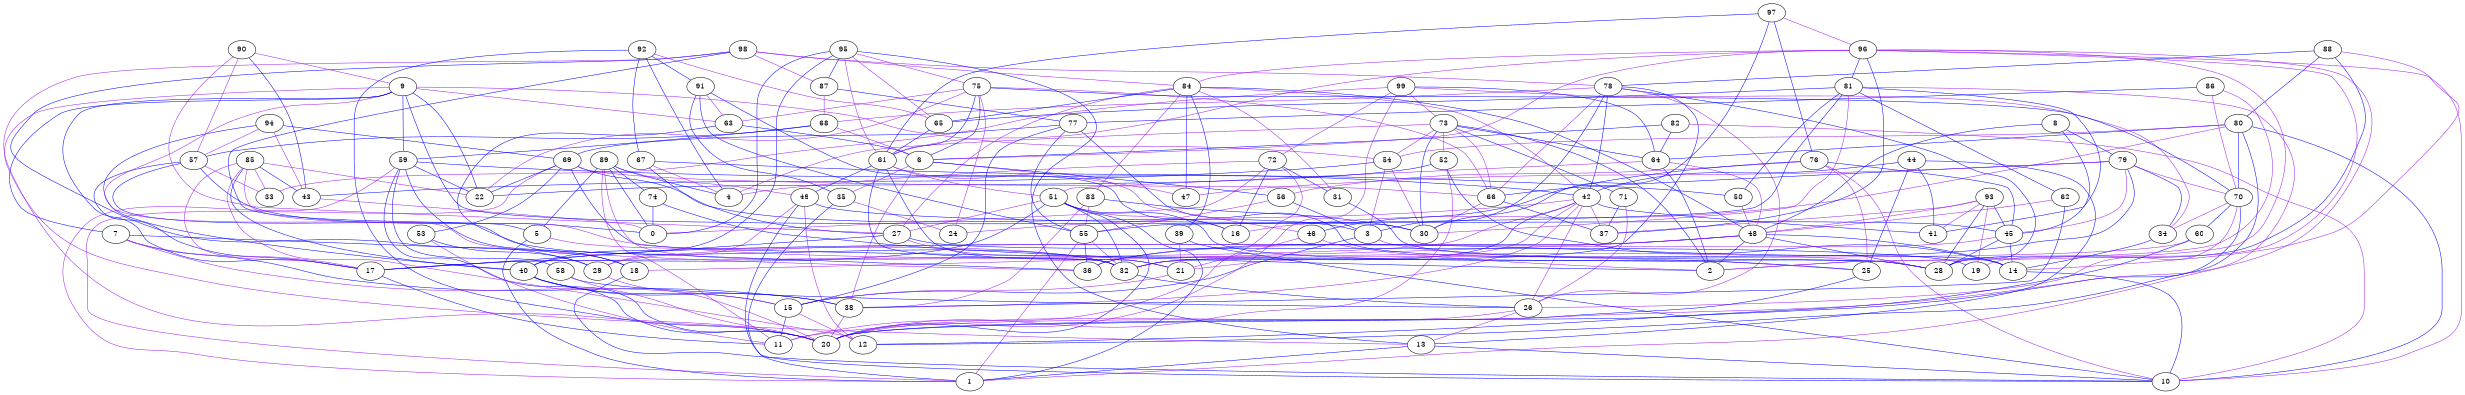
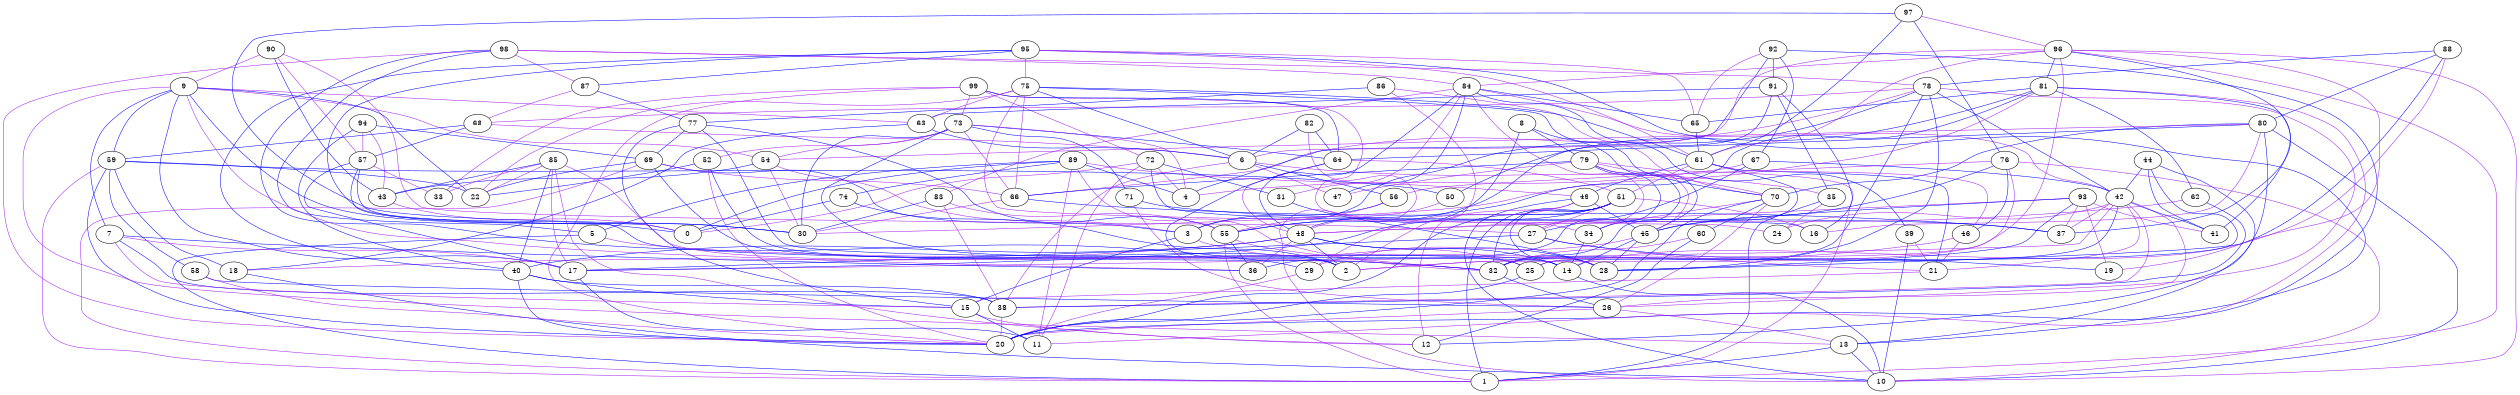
  digraph {
    edge [color=blue dir=none]
    14
    10
    34
    88
    28
    78
    80
    29
    32
    26
    3
    42
    68
    66
    64
    16
    12
    70
    54
    99
    33
    72
    73
    20
    48
    2
    51
    11
    0
    4
    31
    30
    71
    47
    52
    82
    6
    35
    38
    56
    63
    18
    13
    8
    45
    79
    40
    36
    1
    24
    91
    55
    60
    5
    39
    21
    15
    77
    69
-   53
    25
    22
    94
    57
    43
    17
    83
    89
    74
    49
    98
    84
    87
    27
    65
    61
    46
    37
    41
    59
    67
    19
    50
    58
    92
    86
    90
    9
    7
    95
    75
    81
    62
    85
    93
    44
    97
    96
    76
    subgraph sub_1 {
      14
      10
      34
      88
      28
      78
      80
      29
      32
      26
      3
      42
      68
      66
      64
      16
      12
      70
      54
      99
      33
      72
      73
      20
      48
      2
      51
      11
      0
      4
      31
      30
      71
      47
      52
      82
      6
      35
      38
      56
      63
      18
      13
      8
      45
      79
      40
      36
      1
      24
      91
      55
      60
      5
      39
      21
      15
      77
      69
-     53
      25
      22
      94
      57
      43
      17
      83
      89
      74
      49
      98
      84
      87
      27
      65
      61
      46
      37
      41
      59
      67
      19
      50
      58
      92
      86
      90
      9
      7
      95
      75
      81
      62
      85
      93
      44
      97
      96
      76
    }
    14 -> 10
    34 -> 14
    88 -> 14 [color=purple]
    88 -> 28
    88 -> 78
    88 -> 80
    78 -> 28
    78 -> 32
    78 -> 26 [color=purple]
    78 -> 3
    78 -> 42
    78 -> 68 [color=purple]
    78 -> 66 [color=purple]
    80 -> 10
    80 -> 64
    80 -> 16 [color=purple]
    80 -> 12
    80 -> 70
    80 -> 54 [color=purple]
    29 -> 20 [color=purple]
    32 -> 26
    26 -> 20 [color=purple]
    26 -> 13 [color=purple]
    3 -> 15
    3 -> 25 [color=purple]
    42 -> 32
    42 -> 26 [color=purple]
    42 -> 38 [color=purple]
    42 -> 24 [color=purple]
    42 -> 21 [color=purple]
    42 -> 17 [color=purple]
    42 -> 37 [color=purple]
    42 -> 41
    68 -> 6 [color=purple]
    68 -> 57
    68 -> 59
    66 -> 30 [color=purple]
    66 -> 37
    64 -> 48 [color=purple]
    64 -> 2
    64 -> 51 [color=purple]
    70 -> 34 [color=purple]
    70 -> 26 [color=purple]
    70 -> 20
    70 -> 60
    54 -> 3 [color=purple]
    54 -> 30 [color=purple]
    54 -> 43
    99 -> 34 [color=purple]
    99 -> 64
    99 -> 33 [color=purple]
    99 -> 72 [color=purple]
    99 -> 73 [color=purple]
    99 -> 20 [color=purple]
    72 -> 16
    72 -> 11 [color=purple]
    72 -> 0 [color=purple]
    72 -> 4 [color=purple]
    72 -> 31
    73 -> 66 [color=purple]
    73 -> 64
    73 -> 54 [color=purple]
    73 -> 2
    73 -> 4 [color=purple]
    73 -> 30
    73 -> 71
    73 -> 52 [color=purple]
    48 -> 14
    48 -> 28
    48 -> 2
    48 -> 18 [color=purple]
    48 -> 40
    48 -> 36 [color=purple]
    51 -> 28
    51 -> 32
    51 -> 16 [color=purple]
    51 -> 20
    51 -> 1
    51 -> 17
    51 -> 27 [color=purple]
    31 -> 28
    71 -> 26 [color=purple]
    71 -> 37
    52 -> 14
    52 -> 20 [color=purple]
    52 -> 22
    82 -> 10 [color=purple]
    82 -> 64
    82 -> 6
    6 -> 47 [color=purple]
    6 -> 35 [color=purple]
    6 -> 38 [color=purple]
    6 -> 56
    35 -> 1
    35 -> 24 [color=purple]
    38 -> 20 [color=purple]
    56 -> 3
    56 -> 55 [color=purple]
    63 -> 6
    63 -> 18
    18 -> 10
    13 -> 10
    13 -> 1
    8 -> 48
    8 -> 45
    8 -> 79
    45 -> 14
    45 -> 28
    45 -> 29 [color=purple]
    79 -> 34
    79 -> 66
    79 -> 70 [color=purple]
    79 -> 47 [color=purple]
    79 -> 45 [color=purple]
    79 -> 36
+   79 -> 1 [color=purple]
    40 -> 20
    40 -> 38
    40 -> 15
    91 -> 16
    91 -> 35
-   91 -> 63 [color=purple]
+   91 -> 63
    91 -> 55
    55 -> 32 [color=purple]
    55 -> 36
    55 -> 1 [color=purple]
    60 -> 32 [color=purple]
    60 -> 12
    5 -> 32 [color=purple]
    5 -> 1
    39 -> 10
    39 -> 21 [color=purple]
    21 -> 15 [color=purple]
    15 -> 12 [color=purple]
    15 -> 11
    77 -> 14
    77 -> 55
    77 -> 15
    77 -> 69
    69 -> 3
    69 -> 66 [color=purple]
    69 -> 1 [color=purple]
-   69 -> 53
    69 -> 25
    69 -> 22
-   53 -> 29
-   53 -> 11 [color=purple]
    25 -> 20
    94 -> 40
    94 -> 69
    94 -> 57 [color=purple]
    94 -> 43 [color=purple]
    57 -> 32
    57 -> 33 [color=purple]
    57 -> 0
    57 -> 17
    43 -> 0 [color=purple]
    17 -> 11
    83 -> 30
    83 -> 38 [color=purple]
    83 -> 55 [color=purple]
    89 -> 32 [color=purple]
    89 -> 11 [color=purple]
    89 -> 0
    89 -> 4
    89 -> 5
    89 -> 74
    89 -> 49 [color=purple]
    74 -> 2
    74 -> 0
    49 -> 10
    49 -> 29 [color=purple]
    49 -> 12 [color=purple]
    49 -> 45
    98 -> 78 [color=purple]
    98 -> 29
    98 -> 20 [color=purple]
    98 -> 5
    98 -> 84 [color=purple]
    98 -> 87 [color=purple]
    84 -> 42 [color=purple]
    84 -> 48
    84 -> 31 [color=purple]
    84 -> 47
    84 -> 39
    84 -> 83 [color=purple]
    84 -> 27 [color=purple]
    84 -> 65
    87 -> 68 [color=purple]
    87 -> 77
    27 -> 21 [color=purple]
    27 -> 17
    27 -> 19
    65 -> 61
    61 -> 32
    61 -> 51 [color=purple]
    61 -> 21
    61 -> 49
    61 -> 46 [color=purple]
    46 -> 2 [color=purple]
    46 -> 21 [color=purple]
    59 -> 20
    59 -> 18
    59 -> 1 [color=purple]
    59 -> 22
    59 -> 50
    59 -> 58
    67 -> 42
    67 -> 4 [color=purple]
    67 -> 27
    50 -> 48 [color=purple]
    58 -> 26
    58 -> 20 [color=purple]
    92 -> 20
    92 -> 4
    92 -> 91
    92 -> 65 [color=purple]
    92 -> 67
    86 -> 70 [color=purple]
    86 -> 2 [color=purple]
    86 -> 77
    90 -> 57 [color=purple]
    90 -> 43
    90 -> 27 [color=purple]
    90 -> 9 [color=purple]
    9 -> 54 [color=purple]
    9 -> 30
    9 -> 63 [color=purple]
    9 -> 13 [color=purple]
    9 -> 36 [color=purple]
    9 -> 22
    9 -> 17
    9 -> 59
    9 -> 7
    7 -> 38
    7 -> 36
    7 -> 15 [color=purple]
    7 -> 17 [color=purple]
    95 -> 0
    95 -> 13
    95 -> 40
    95 -> 87
    95 -> 65 [color=purple]
    95 -> 61 [color=purple]
    95 -> 75 [color=purple]
    75 -> 66 [color=purple]
    75 -> 70
    75 -> 6
    75 -> 63 [color=purple]
    75 -> 24 [color=purple]
    75 -> 22 [color=purple]
    75 -> 61
    81 -> 11 [color=purple]
    81 -> 30 [color=purple]
    81 -> 55
    81 -> 65
    81 -> 41
    81 -> 50
    81 -> 62
    62 -> 48 [color=purple]
    62 -> 38
    85 -> 28 [color=purple]
    85 -> 12 [color=purple]
    85 -> 33 [color=purple]
    85 -> 40
    85 -> 22 [color=purple]
    85 -> 43
    85 -> 17 [color=purple]
    93 -> 28
    93 -> 48 [color=purple]
    93 -> 45
    93 -> 37 [color=purple]
    93 -> 41 [color=purple]
    93 -> 19 [color=purple]
    44 -> 42
    44 -> 13
    44 -> 25
    44 -> 41
    97 -> 30
    97 -> 61
    97 -> 96 [color=purple]
    97 -> 76
    96 -> 10 [color=purple]
    96 -> 2 [color=purple]
    96 -> 6 [color=purple]
    96 -> 1 [color=purple]
    96 -> 84 [color=purple]
    96 -> 61 [color=purple]
    96 -> 37
    96 -> 19 [color=purple]
    96 -> 81
    76 -> 10 [color=purple]
    76 -> 56 [color=purple]
    76 -> 45
    76 -> 25 [color=purple]
    76 -> 46
  }
